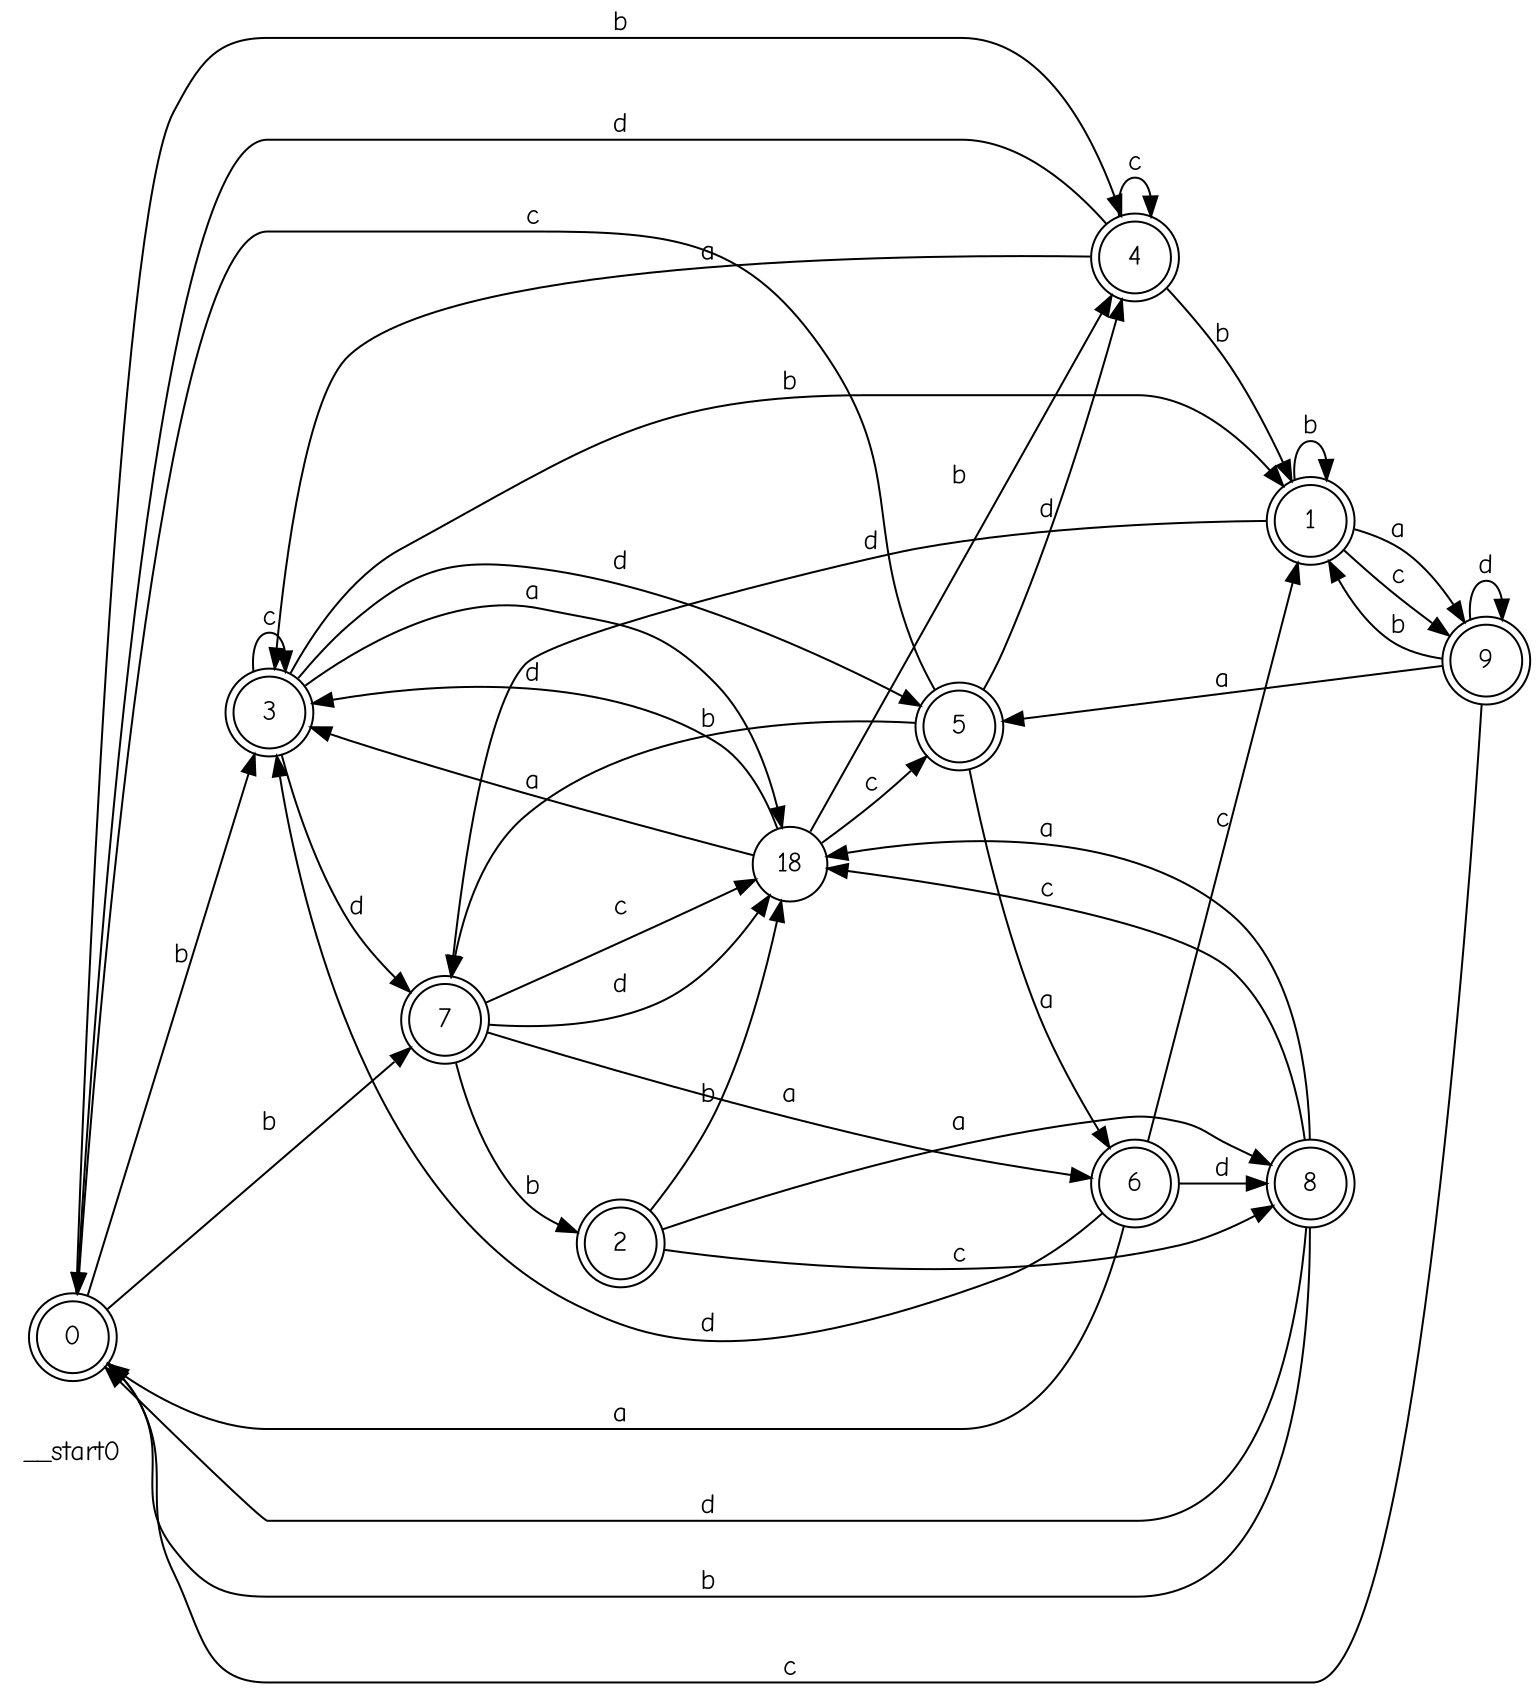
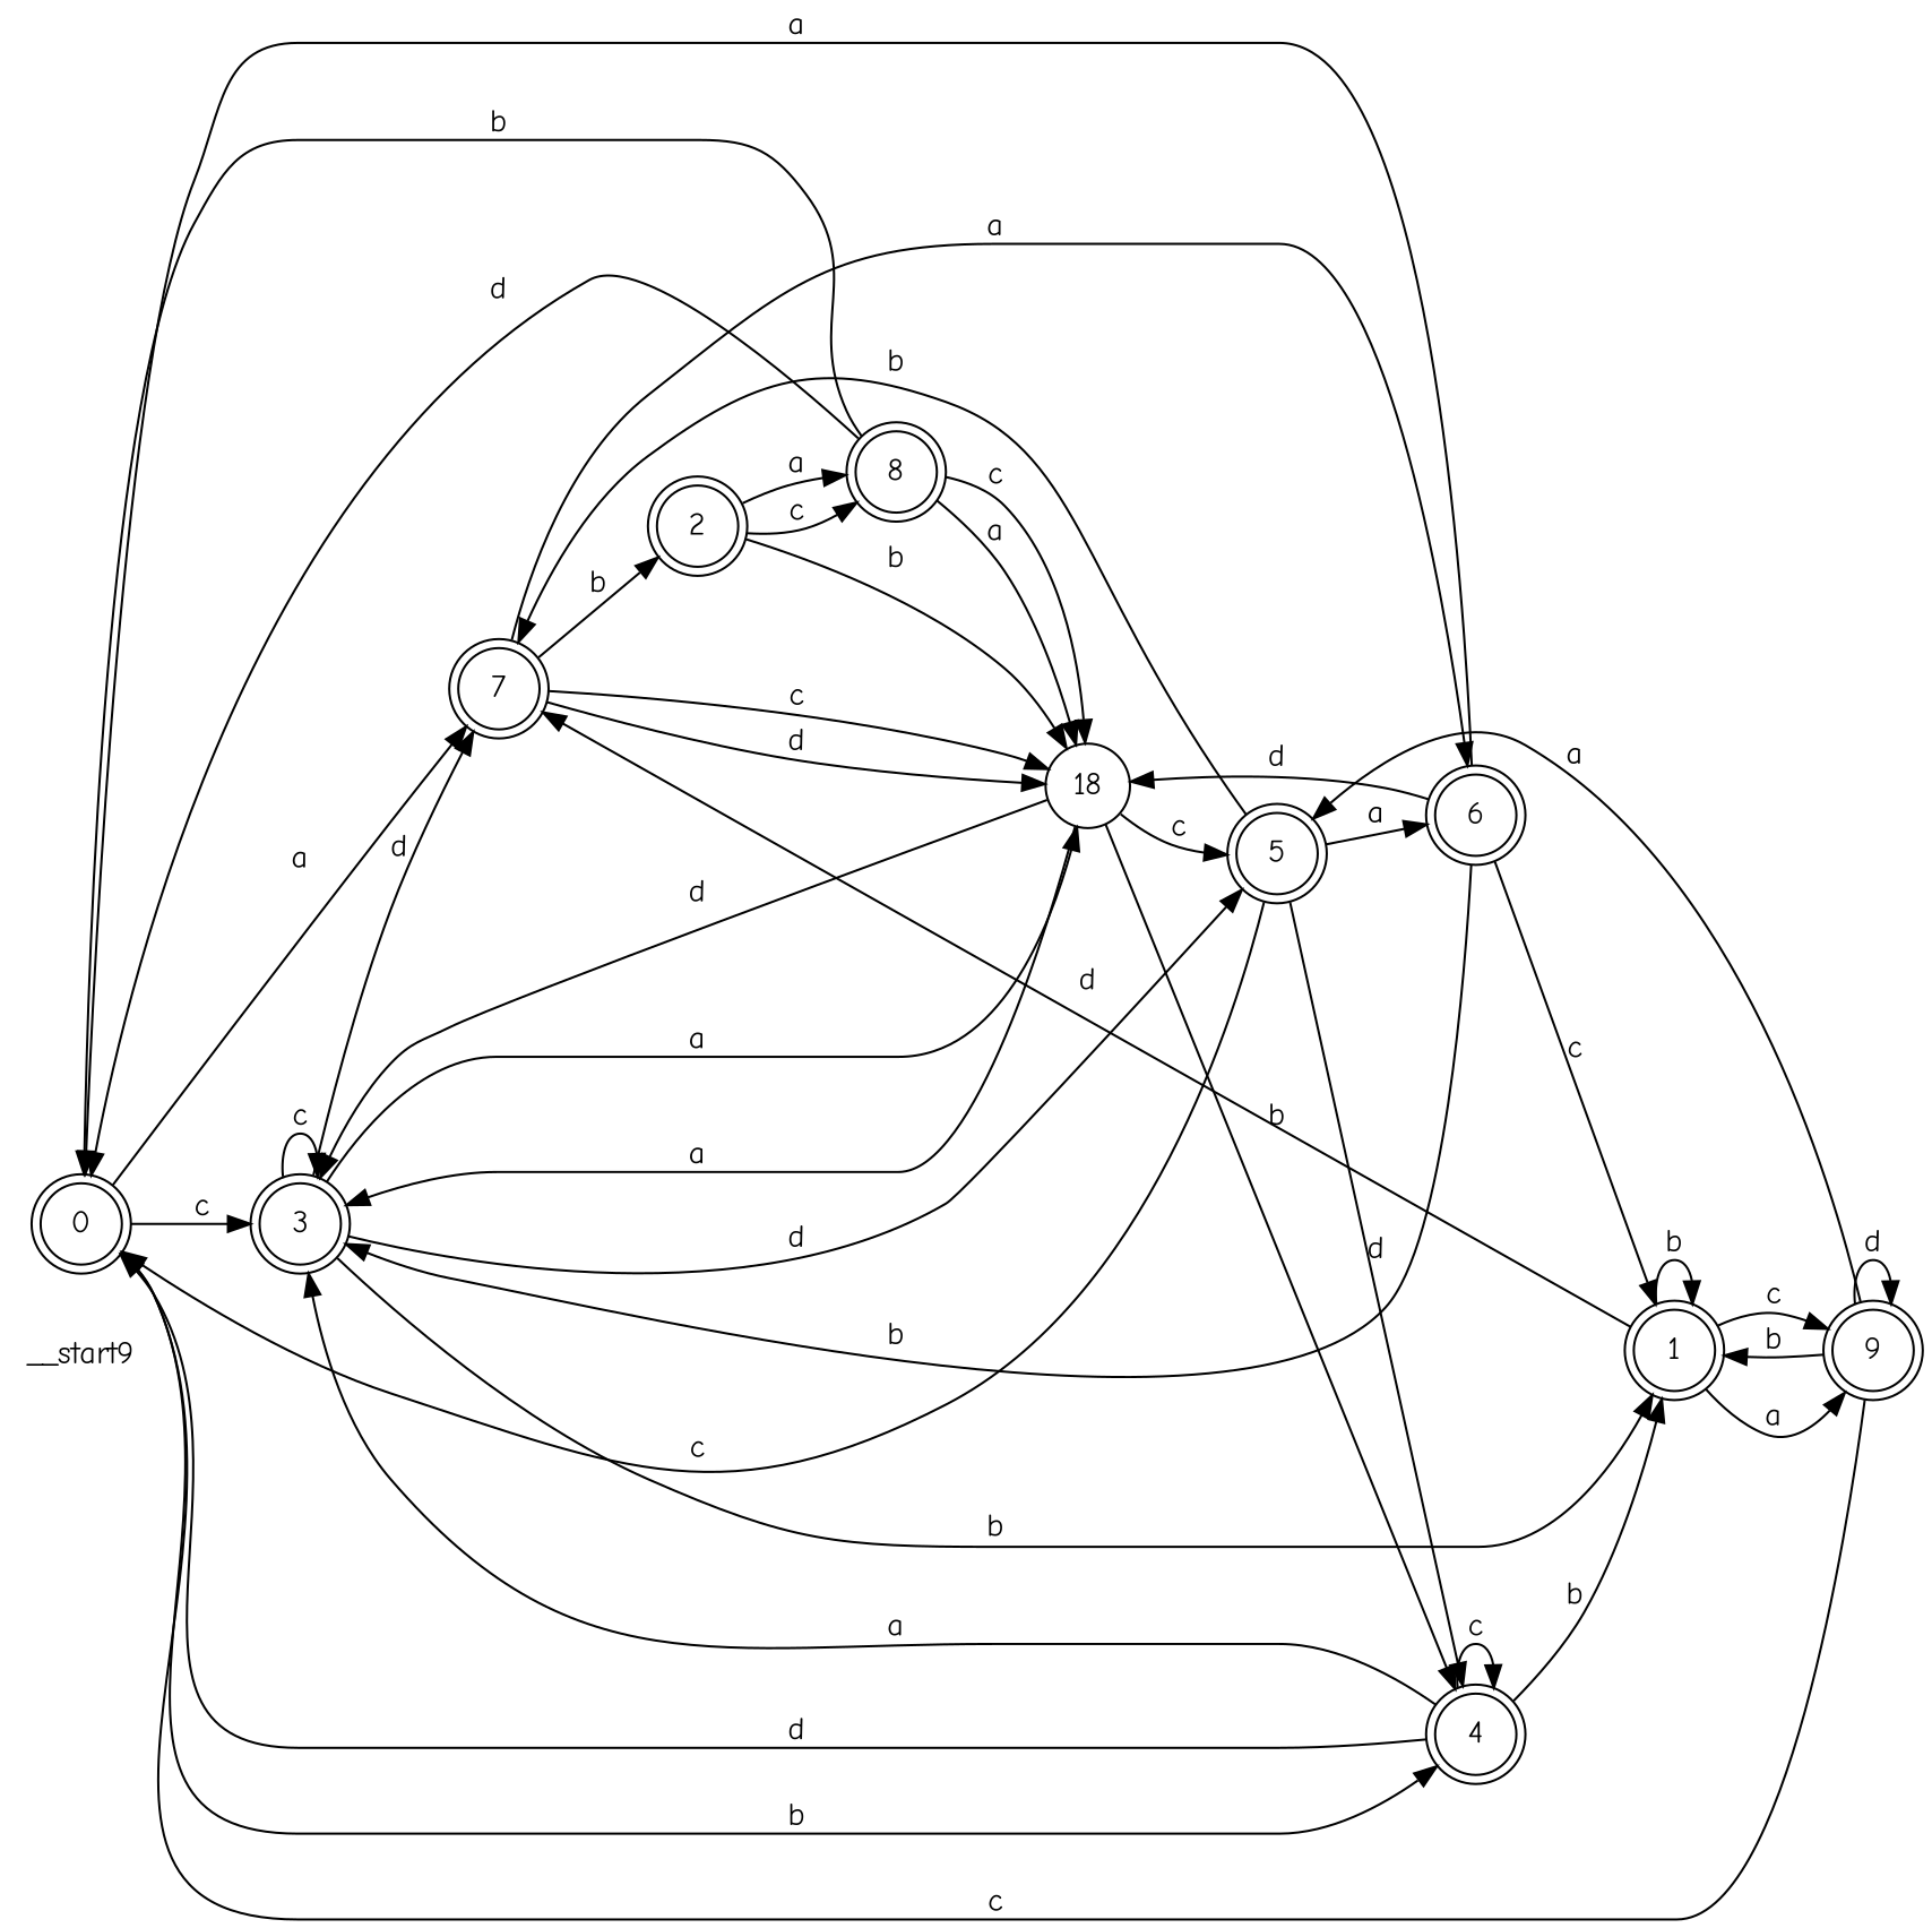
  digraph {
    fontname="Comic Neue"
    rankdir=LR
    node [fontname="Comic Neue" shape=doublecircle color=black fillcolor=white style="rounded,filled"]
    edge [fontname="Comic Neue"]
-   __start0 [shape=none color="" fillcolor="" style=""]
+   __start0 [shape=none label=__start9 color="" fillcolor="" style=""]
    n2 [label=0]
    n3 [label=3]
    n4 [label=4]
    n5 [label=7]
    n6 [label=5]
    n7 [label=1]
    n8 [label=18 shape=circle style=filled]
    n9 [label=6]
    n10 [label=2]
    n11 [label=9]
    n12 [label=8]
-   n2 -> n3 [label=b]
+   n2 -> n3 [label=c]
    n2 -> n4 [label=b]
-   n2 -> n5 [label=b]
+   n2 -> n5 [label=a]
    n3 -> n3 [label=c]
    n3 -> n5 [label=d]
    n3 -> n6 [label=d]
    n3 -> n7 [label=b]
    n3 -> n8 [label=a]
    n4 -> n2 [label=d]
    n4 -> n3 [label=a]
    n4 -> n4 [label=c]
    n4 -> n7 [label=b]
    n5 -> n8 [label=c]
    n5 -> n8 [label=d]
    n5 -> n9 [label=a]
    n5 -> n10 [label=b]
    n6 -> n2 [label=c]
    n6 -> n4 [label=d]
    n6 -> n5 [label=b]
    n6 -> n9 [label=a]
    n7 -> n5 [label=d]
    n7 -> n7 [label=b]
    n7 -> n11 [label=a]
    n7 -> n11 [label=c]
    n8 -> n3 [label=a]
    n8 -> n3 [label=d]
    n8 -> n4 [label=b]
    n8 -> n6 [label=c]
    n9 -> n2 [label=a]
-   n9 -> n3 [label=d]
+   n9 -> n3 [label=b]
    n9 -> n7 [label=c]
-   n9 -> n12 [label=d]
+   n9 -> n8 [label=d]
    n10 -> n8 [label=b]
    n10 -> n12 [label=a]
    n10 -> n12 [label=c]
    n11 -> n2 [label=c]
    n11 -> n6 [label=a]
    n11 -> n7 [label=b]
    n11 -> n11 [label=d]
    n12 -> n2 [label=b]
    n12 -> n2 [label=d]
    n12 -> n8 [label=a]
    n12 -> n8 [label=c]
  }
